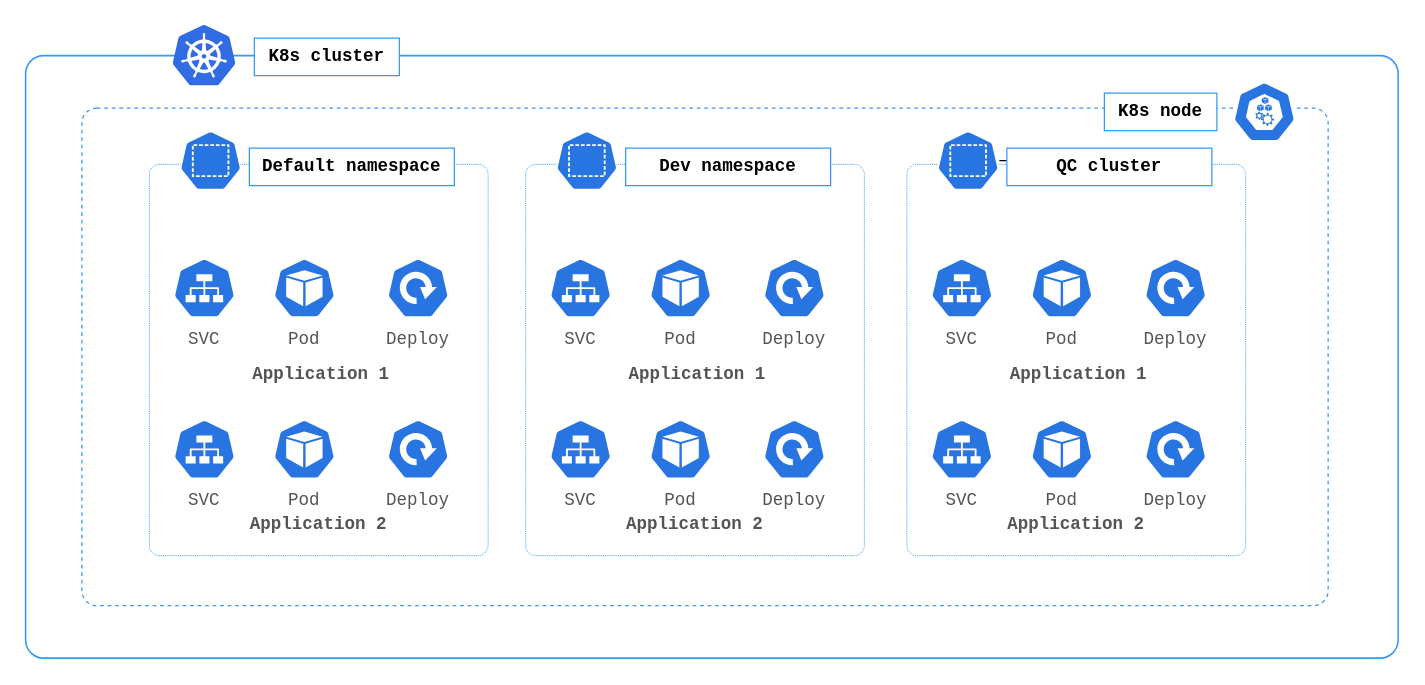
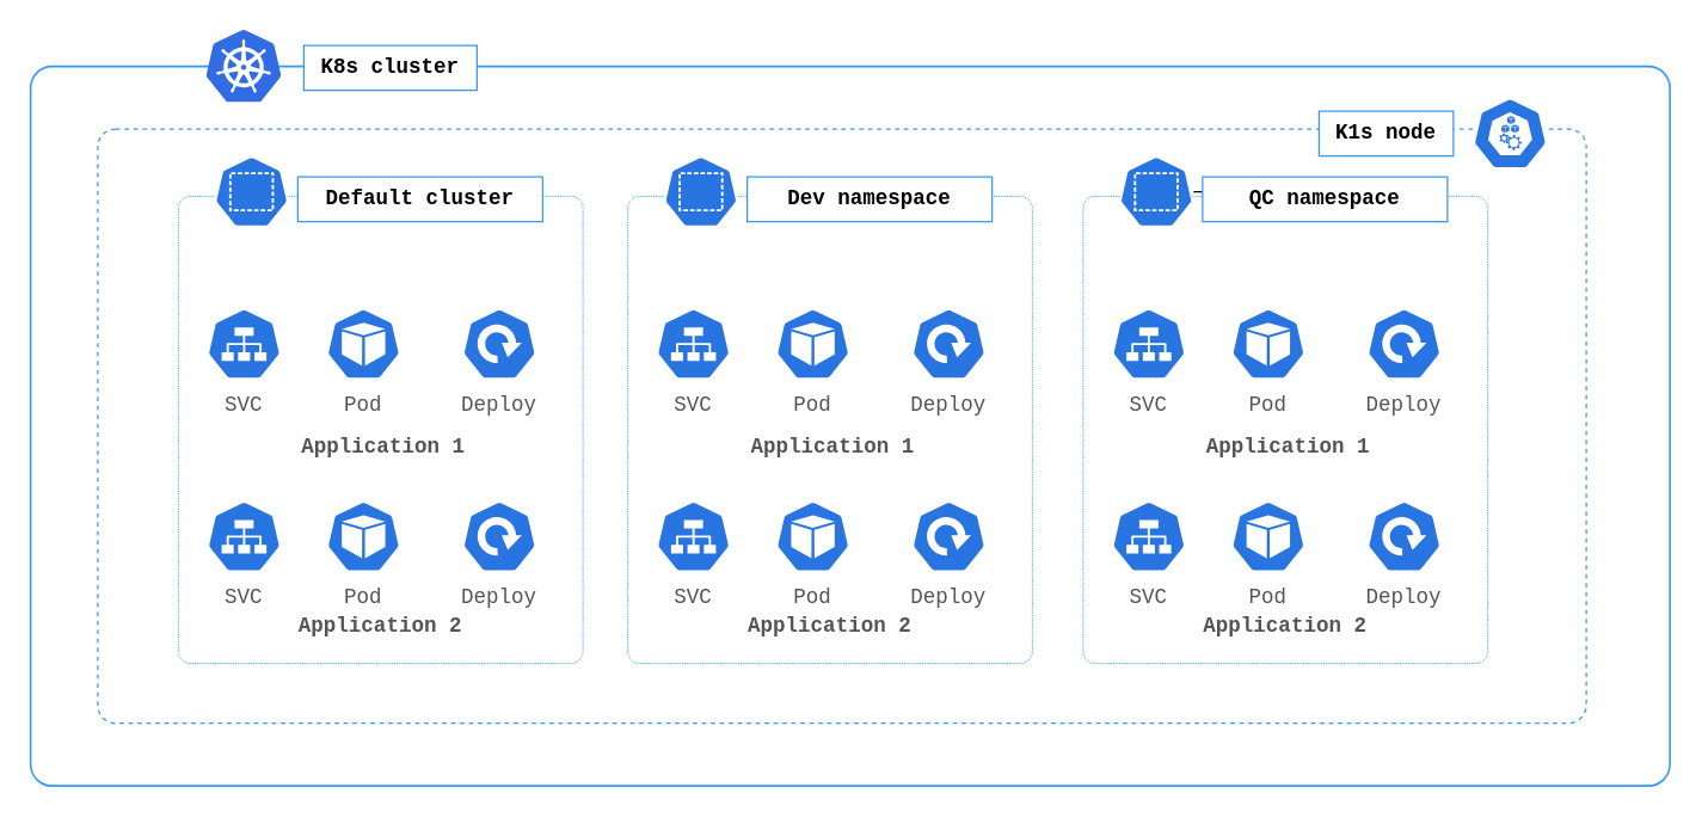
  <mxCell id="0" />
  <mxCell id="1" parent="0" />
  <mxCell id="2" value="" style="rounded=1;whiteSpace=wrap;html=1;arcSize=3;strokeWidth=1.25;strokeColor=#3399FF;" vertex="1" parent="1"><mxGeometry x="20" y="44" width="1098" height="482" as="geometry" /></mxCell>
  <mxCell id="3" value="" style="rounded=1;whiteSpace=wrap;html=1;arcSize=3;strokeWidth=1;strokeColor=#3399FF;dashed=1;" vertex="1" parent="1"><mxGeometry x="65" y="86" width="997" height="398" as="geometry" /></mxCell>
  <mxCell id="4" value="" style="sketch=0;aspect=fixed;html=1;points=[];align=center;image;fontSize=12;image=img/lib/mscae/Kubernetes.svg;" vertex="1" parent="1"><mxGeometry x="138" y="20" width="50.42" height="48.4" as="geometry" /></mxCell>
  <mxCell id="5" value="&lt;font face=&quot;Courier New&quot; style=&quot;font-size: 14px&quot;&gt;&lt;b&gt;K8s cluster&lt;/b&gt;&lt;/font&gt;" style="text;html=1;align=center;verticalAlign=middle;whiteSpace=wrap;rounded=0;fillColor=#FFFFFF;strokeColor=#3399FF;" vertex="1" parent="1"><mxGeometry x="203" y="30" width="116" height="30" as="geometry" /></mxCell>
  <mxCell id="6" value="" style="sketch=0;html=1;dashed=0;whitespace=wrap;fillColor=#2875E2;strokeColor=#ffffff;points=[[0.005,0.63,0],[0.1,0.2,0],[0.9,0.2,0],[0.5,0,0],[0.995,0.63,0],[0.72,0.99,0],[0.5,1,0],[0.28,0.99,0]];shape=mxgraph.kubernetes.icon;prIcon=node;fontFamily=Courier New;fontSize=14;fontColor=#545454;" vertex="1" parent="1"><mxGeometry x="986" y="65" width="50" height="48" as="geometry" /></mxCell>
- <mxCell id="7" value="&lt;font face=&quot;Courier New&quot; style=&quot;font-size: 14px&quot;&gt;&lt;b&gt;K8s node&lt;/b&gt;&lt;/font&gt;" style="text;html=1;align=center;verticalAlign=middle;whiteSpace=wrap;rounded=0;fillColor=#FFFFFF;strokeColor=#3399FF;" vertex="1" parent="1"><mxGeometry x="883" y="74" width="90" height="30" as="geometry" /></mxCell>
+ <mxCell id="7" value="&lt;font face=&quot;Courier New&quot; style=&quot;font-size: 14px&quot;&gt;&lt;b&gt;K1s node&lt;/b&gt;&lt;/font&gt;" style="text;html=1;align=center;verticalAlign=middle;whiteSpace=wrap;rounded=0;fillColor=#FFFFFF;strokeColor=#3399FF;" vertex="1" parent="1"><mxGeometry x="883" y="74" width="90" height="30" as="geometry" /></mxCell>
  <mxCell id="8" value="" style="rounded=1;whiteSpace=wrap;html=1;arcSize=3;strokeWidth=0.75;strokeColor=#3399FF;dashed=1;dashPattern=1 1;" vertex="1" parent="1"><mxGeometry x="119" y="131" width="271" height="313" as="geometry" /></mxCell>
  <mxCell id="9" value="" style="sketch=0;html=1;dashed=0;whitespace=wrap;fillColor=#2875E2;strokeColor=#ffffff;points=[[0.005,0.63,0],[0.1,0.2,0],[0.9,0.2,0],[0.5,0,0],[0.995,0.63,0],[0.72,0.99,0],[0.5,1,0],[0.28,0.99,0]];shape=mxgraph.kubernetes.icon;prIcon=svc;fontFamily=Courier New;fontSize=14;fontColor=#545454;" vertex="1" parent="1"><mxGeometry x="138" y="206" width="50" height="48" as="geometry" /></mxCell>
  <mxCell id="10" value="" style="sketch=0;html=1;dashed=0;whitespace=wrap;fillColor=#2875E2;strokeColor=#ffffff;points=[[0.005,0.63,0],[0.1,0.2,0],[0.9,0.2,0],[0.5,0,0],[0.995,0.63,0],[0.72,0.99,0],[0.5,1,0],[0.28,0.99,0]];shape=mxgraph.kubernetes.icon;prIcon=pod;fontFamily=Courier New;fontSize=14;fontColor=#545454;" vertex="1" parent="1"><mxGeometry x="218" y="206" width="50" height="48" as="geometry" /></mxCell>
  <mxCell id="11" value="" style="sketch=0;html=1;dashed=0;whitespace=wrap;fillColor=#2875E2;strokeColor=#ffffff;points=[[0.005,0.63,0],[0.1,0.2,0],[0.9,0.2,0],[0.5,0,0],[0.995,0.63,0],[0.72,0.99,0],[0.5,1,0],[0.28,0.99,0]];shape=mxgraph.kubernetes.icon;prIcon=deploy;fontFamily=Courier New;fontSize=14;fontColor=#545454;" vertex="1" parent="1"><mxGeometry x="309" y="206" width="50" height="48" as="geometry" /></mxCell>
  <mxCell id="12" value="" style="sketch=0;html=1;dashed=0;whitespace=wrap;fillColor=#2875E2;strokeColor=#ffffff;points=[[0.005,0.63,0],[0.1,0.2,0],[0.9,0.2,0],[0.5,0,0],[0.995,0.63,0],[0.72,0.99,0],[0.5,1,0],[0.28,0.99,0]];shape=mxgraph.kubernetes.icon;prIcon=svc;fontFamily=Courier New;fontSize=14;fontColor=#545454;" vertex="1" parent="1"><mxGeometry x="138" y="335" width="50" height="48" as="geometry" /></mxCell>
  <mxCell id="13" value="" style="sketch=0;html=1;dashed=0;whitespace=wrap;fillColor=#2875E2;strokeColor=#ffffff;points=[[0.005,0.63,0],[0.1,0.2,0],[0.9,0.2,0],[0.5,0,0],[0.995,0.63,0],[0.72,0.99,0],[0.5,1,0],[0.28,0.99,0]];shape=mxgraph.kubernetes.icon;prIcon=pod;fontFamily=Courier New;fontSize=14;fontColor=#545454;" vertex="1" parent="1"><mxGeometry x="218" y="335" width="50" height="48" as="geometry" /></mxCell>
  <mxCell id="14" value="" style="sketch=0;html=1;dashed=0;whitespace=wrap;fillColor=#2875E2;strokeColor=#ffffff;points=[[0.005,0.63,0],[0.1,0.2,0],[0.9,0.2,0],[0.5,0,0],[0.995,0.63,0],[0.72,0.99,0],[0.5,1,0],[0.28,0.99,0]];shape=mxgraph.kubernetes.icon;prIcon=deploy;fontFamily=Courier New;fontSize=14;fontColor=#545454;" vertex="1" parent="1"><mxGeometry x="309" y="335" width="50" height="48" as="geometry" /></mxCell>
  <mxCell id="15" value="" style="sketch=0;html=1;dashed=0;whitespace=wrap;fillColor=#2875E2;strokeColor=#ffffff;points=[[0.005,0.63,0],[0.1,0.2,0],[0.9,0.2,0],[0.5,0,0],[0.995,0.63,0],[0.72,0.99,0],[0.5,1,0],[0.28,0.99,0]];shape=mxgraph.kubernetes.icon;prIcon=ns;fontFamily=Courier New;fontSize=14;fontColor=#545454;" vertex="1" parent="1"><mxGeometry x="143" y="104" width="50" height="48" as="geometry" /></mxCell>
- <mxCell id="16" value="&lt;font face=&quot;Courier New&quot;&gt;&lt;span style=&quot;font-size: 14px&quot;&gt;&lt;b&gt;Default namespace&lt;/b&gt;&lt;/span&gt;&lt;/font&gt;" style="text;html=1;align=center;verticalAlign=middle;whiteSpace=wrap;rounded=0;fillColor=#FFFFFF;strokeColor=#3399FF;" vertex="1" parent="1"><mxGeometry x="199" y="118" width="164" height="30" as="geometry" /></mxCell>
+ <mxCell id="16" value="&lt;font face=&quot;Courier New&quot;&gt;&lt;span style=&quot;font-size: 14px&quot;&gt;&lt;b&gt;Default cluster&lt;/b&gt;&lt;/span&gt;&lt;/font&gt;" style="text;html=1;align=center;verticalAlign=middle;whiteSpace=wrap;rounded=0;fillColor=#FFFFFF;strokeColor=#3399FF;" vertex="1" parent="1"><mxGeometry x="199" y="118" width="164" height="30" as="geometry" /></mxCell>
  <mxCell id="17" value="SVC" style="text;html=1;strokeColor=none;fillColor=none;align=center;verticalAlign=middle;whiteSpace=wrap;rounded=0;fontFamily=Courier New;fontSize=14;fontColor=#545454;" vertex="1" parent="1"><mxGeometry x="133" y="256" width="60" height="30" as="geometry" /></mxCell>
  <mxCell id="18" value="Pod" style="text;html=1;strokeColor=none;fillColor=none;align=center;verticalAlign=middle;whiteSpace=wrap;rounded=0;fontFamily=Courier New;fontSize=14;fontColor=#545454;" vertex="1" parent="1"><mxGeometry x="213" y="256" width="60" height="30" as="geometry" /></mxCell>
  <mxCell id="19" value="Deploy" style="text;html=1;strokeColor=none;fillColor=none;align=center;verticalAlign=middle;whiteSpace=wrap;rounded=0;fontFamily=Courier New;fontSize=14;fontColor=#545454;" vertex="1" parent="1"><mxGeometry x="304" y="256" width="60" height="30" as="geometry" /></mxCell>
  <mxCell id="20" value="Deploy" style="text;html=1;strokeColor=none;fillColor=none;align=center;verticalAlign=middle;whiteSpace=wrap;rounded=0;fontFamily=Courier New;fontSize=14;fontColor=#545454;" vertex="1" parent="1"><mxGeometry x="304" y="385" width="60" height="30" as="geometry" /></mxCell>
  <mxCell id="21" value="Pod" style="text;html=1;strokeColor=none;fillColor=none;align=center;verticalAlign=middle;whiteSpace=wrap;rounded=0;fontFamily=Courier New;fontSize=14;fontColor=#545454;" vertex="1" parent="1"><mxGeometry x="213" y="385" width="60" height="30" as="geometry" /></mxCell>
  <mxCell id="22" value="SVC" style="text;html=1;strokeColor=none;fillColor=none;align=center;verticalAlign=middle;whiteSpace=wrap;rounded=0;fontFamily=Courier New;fontSize=14;fontColor=#545454;" vertex="1" parent="1"><mxGeometry x="133" y="385" width="60" height="30" as="geometry" /></mxCell>
  <mxCell id="23" style="edgeStyle=orthogonalEdgeStyle;rounded=0;orthogonalLoop=1;jettySize=auto;html=1;exitX=0.5;exitY=1;exitDx=0;exitDy=0;fontFamily=Courier New;fontSize=14;fontColor=#545454;" edge="1" parent="1" source="22" target="22"><mxGeometry relative="1" as="geometry" /></mxCell>
  <mxCell id="24" value="&lt;b&gt;Application 1&lt;/b&gt;" style="text;html=1;strokeColor=none;fillColor=none;align=center;verticalAlign=middle;whiteSpace=wrap;rounded=0;fontFamily=Courier New;fontSize=14;fontColor=#545454;" vertex="1" parent="1"><mxGeometry x="182" y="284" width="149" height="30" as="geometry" /></mxCell>
  <mxCell id="25" value="&lt;b&gt;Application 2&lt;/b&gt;" style="text;html=1;strokeColor=none;fillColor=none;align=center;verticalAlign=middle;whiteSpace=wrap;rounded=0;fontFamily=Courier New;fontSize=14;fontColor=#545454;" vertex="1" parent="1"><mxGeometry x="179.5" y="404" width="149" height="30" as="geometry" /></mxCell>
  <mxCell id="26" value="" style="rounded=1;whiteSpace=wrap;html=1;arcSize=3;strokeWidth=0.75;strokeColor=#3399FF;dashed=1;dashPattern=1 1;" vertex="1" parent="1"><mxGeometry x="420" y="131" width="271" height="313" as="geometry" /></mxCell>
  <mxCell id="27" value="" style="sketch=0;html=1;dashed=0;whitespace=wrap;fillColor=#2875E2;strokeColor=#ffffff;points=[[0.005,0.63,0],[0.1,0.2,0],[0.9,0.2,0],[0.5,0,0],[0.995,0.63,0],[0.72,0.99,0],[0.5,1,0],[0.28,0.99,0]];shape=mxgraph.kubernetes.icon;prIcon=svc;fontFamily=Courier New;fontSize=14;fontColor=#545454;" vertex="1" parent="1"><mxGeometry x="439" y="206" width="50" height="48" as="geometry" /></mxCell>
  <mxCell id="28" value="SVC" style="text;html=1;strokeColor=none;fillColor=none;align=center;verticalAlign=middle;whiteSpace=wrap;rounded=0;fontFamily=Courier New;fontSize=14;fontColor=#545454;" vertex="1" parent="1"><mxGeometry x="434" y="256" width="60" height="30" as="geometry" /></mxCell>
  <mxCell id="29" value="" style="sketch=0;html=1;dashed=0;whitespace=wrap;fillColor=#2875E2;strokeColor=#ffffff;points=[[0.005,0.63,0],[0.1,0.2,0],[0.9,0.2,0],[0.5,0,0],[0.995,0.63,0],[0.72,0.99,0],[0.5,1,0],[0.28,0.99,0]];shape=mxgraph.kubernetes.icon;prIcon=pod;fontFamily=Courier New;fontSize=14;fontColor=#545454;" vertex="1" parent="1"><mxGeometry x="519" y="206" width="50" height="48" as="geometry" /></mxCell>
  <mxCell id="30" value="Pod" style="text;html=1;strokeColor=none;fillColor=none;align=center;verticalAlign=middle;whiteSpace=wrap;rounded=0;fontFamily=Courier New;fontSize=14;fontColor=#545454;" vertex="1" parent="1"><mxGeometry x="514" y="256" width="60" height="30" as="geometry" /></mxCell>
  <mxCell id="31" value="" style="sketch=0;html=1;dashed=0;whitespace=wrap;fillColor=#2875E2;strokeColor=#ffffff;points=[[0.005,0.63,0],[0.1,0.2,0],[0.9,0.2,0],[0.5,0,0],[0.995,0.63,0],[0.72,0.99,0],[0.5,1,0],[0.28,0.99,0]];shape=mxgraph.kubernetes.icon;prIcon=deploy;fontFamily=Courier New;fontSize=14;fontColor=#545454;" vertex="1" parent="1"><mxGeometry x="610" y="206" width="50" height="48" as="geometry" /></mxCell>
  <mxCell id="32" value="Deploy" style="text;html=1;strokeColor=none;fillColor=none;align=center;verticalAlign=middle;whiteSpace=wrap;rounded=0;fontFamily=Courier New;fontSize=14;fontColor=#545454;" vertex="1" parent="1"><mxGeometry x="605" y="256" width="60" height="30" as="geometry" /></mxCell>
  <mxCell id="33" value="&lt;b&gt;Application 1&lt;/b&gt;" style="text;html=1;strokeColor=none;fillColor=none;align=center;verticalAlign=middle;whiteSpace=wrap;rounded=0;fontFamily=Courier New;fontSize=14;fontColor=#545454;" vertex="1" parent="1"><mxGeometry x="483" y="284" width="149" height="30" as="geometry" /></mxCell>
  <mxCell id="34" value="" style="sketch=0;html=1;dashed=0;whitespace=wrap;fillColor=#2875E2;strokeColor=#ffffff;points=[[0.005,0.63,0],[0.1,0.2,0],[0.9,0.2,0],[0.5,0,0],[0.995,0.63,0],[0.72,0.99,0],[0.5,1,0],[0.28,0.99,0]];shape=mxgraph.kubernetes.icon;prIcon=deploy;fontFamily=Courier New;fontSize=14;fontColor=#545454;" vertex="1" parent="1"><mxGeometry x="610" y="335" width="50" height="48" as="geometry" /></mxCell>
  <mxCell id="35" value="" style="sketch=0;html=1;dashed=0;whitespace=wrap;fillColor=#2875E2;strokeColor=#ffffff;points=[[0.005,0.63,0],[0.1,0.2,0],[0.9,0.2,0],[0.5,0,0],[0.995,0.63,0],[0.72,0.99,0],[0.5,1,0],[0.28,0.99,0]];shape=mxgraph.kubernetes.icon;prIcon=pod;fontFamily=Courier New;fontSize=14;fontColor=#545454;" vertex="1" parent="1"><mxGeometry x="519" y="335" width="50" height="48" as="geometry" /></mxCell>
  <mxCell id="36" value="" style="sketch=0;html=1;dashed=0;whitespace=wrap;fillColor=#2875E2;strokeColor=#ffffff;points=[[0.005,0.63,0],[0.1,0.2,0],[0.9,0.2,0],[0.5,0,0],[0.995,0.63,0],[0.72,0.99,0],[0.5,1,0],[0.28,0.99,0]];shape=mxgraph.kubernetes.icon;prIcon=svc;fontFamily=Courier New;fontSize=14;fontColor=#545454;" vertex="1" parent="1"><mxGeometry x="439" y="335" width="50" height="48" as="geometry" /></mxCell>
  <mxCell id="37" value="SVC" style="text;html=1;strokeColor=none;fillColor=none;align=center;verticalAlign=middle;whiteSpace=wrap;rounded=0;fontFamily=Courier New;fontSize=14;fontColor=#545454;" vertex="1" parent="1"><mxGeometry x="434" y="385" width="60" height="30" as="geometry" /></mxCell>
  <mxCell id="38" value="Pod" style="text;html=1;strokeColor=none;fillColor=none;align=center;verticalAlign=middle;whiteSpace=wrap;rounded=0;fontFamily=Courier New;fontSize=14;fontColor=#545454;" vertex="1" parent="1"><mxGeometry x="514" y="385" width="60" height="30" as="geometry" /></mxCell>
  <mxCell id="39" value="Deploy" style="text;html=1;strokeColor=none;fillColor=none;align=center;verticalAlign=middle;whiteSpace=wrap;rounded=0;fontFamily=Courier New;fontSize=14;fontColor=#545454;" vertex="1" parent="1"><mxGeometry x="605" y="385" width="60" height="30" as="geometry" /></mxCell>
  <mxCell id="40" value="&lt;b&gt;Application 2&lt;/b&gt;" style="text;html=1;strokeColor=none;fillColor=none;align=center;verticalAlign=middle;whiteSpace=wrap;rounded=0;fontFamily=Courier New;fontSize=14;fontColor=#545454;" vertex="1" parent="1"><mxGeometry x="480.5" y="404" width="149" height="30" as="geometry" /></mxCell>
  <mxCell id="41" value="" style="edgeStyle=orthogonalEdgeStyle;rounded=0;orthogonalLoop=1;jettySize=auto;html=1;fontFamily=Courier New;fontSize=14;fontColor=#545454;" edge="1" parent="1" source="59" target="60"><mxGeometry relative="1" as="geometry" /></mxCell>
  <mxCell id="42" value="" style="rounded=1;whiteSpace=wrap;html=1;arcSize=3;strokeWidth=0.75;strokeColor=#3399FF;dashed=1;dashPattern=1 1;" vertex="1" parent="1"><mxGeometry x="725" y="131" width="271" height="313" as="geometry" /></mxCell>
  <mxCell id="43" value="" style="sketch=0;html=1;dashed=0;whitespace=wrap;fillColor=#2875E2;strokeColor=#ffffff;points=[[0.005,0.63,0],[0.1,0.2,0],[0.9,0.2,0],[0.5,0,0],[0.995,0.63,0],[0.72,0.99,0],[0.5,1,0],[0.28,0.99,0]];shape=mxgraph.kubernetes.icon;prIcon=svc;fontFamily=Courier New;fontSize=14;fontColor=#545454;" vertex="1" parent="1"><mxGeometry x="744" y="206" width="50" height="48" as="geometry" /></mxCell>
  <mxCell id="44" value="SVC" style="text;html=1;strokeColor=none;fillColor=none;align=center;verticalAlign=middle;whiteSpace=wrap;rounded=0;fontFamily=Courier New;fontSize=14;fontColor=#545454;" vertex="1" parent="1"><mxGeometry x="739" y="256" width="60" height="30" as="geometry" /></mxCell>
  <mxCell id="45" value="" style="sketch=0;html=1;dashed=0;whitespace=wrap;fillColor=#2875E2;strokeColor=#ffffff;points=[[0.005,0.63,0],[0.1,0.2,0],[0.9,0.2,0],[0.5,0,0],[0.995,0.63,0],[0.72,0.99,0],[0.5,1,0],[0.28,0.99,0]];shape=mxgraph.kubernetes.icon;prIcon=pod;fontFamily=Courier New;fontSize=14;fontColor=#545454;" vertex="1" parent="1"><mxGeometry x="824" y="206" width="50" height="48" as="geometry" /></mxCell>
  <mxCell id="46" value="Pod" style="text;html=1;strokeColor=none;fillColor=none;align=center;verticalAlign=middle;whiteSpace=wrap;rounded=0;fontFamily=Courier New;fontSize=14;fontColor=#545454;" vertex="1" parent="1"><mxGeometry x="819" y="256" width="60" height="30" as="geometry" /></mxCell>
  <mxCell id="47" value="" style="sketch=0;html=1;dashed=0;whitespace=wrap;fillColor=#2875E2;strokeColor=#ffffff;points=[[0.005,0.63,0],[0.1,0.2,0],[0.9,0.2,0],[0.5,0,0],[0.995,0.63,0],[0.72,0.99,0],[0.5,1,0],[0.28,0.99,0]];shape=mxgraph.kubernetes.icon;prIcon=deploy;fontFamily=Courier New;fontSize=14;fontColor=#545454;" vertex="1" parent="1"><mxGeometry x="915" y="206" width="50" height="48" as="geometry" /></mxCell>
  <mxCell id="48" value="Deploy" style="text;html=1;strokeColor=none;fillColor=none;align=center;verticalAlign=middle;whiteSpace=wrap;rounded=0;fontFamily=Courier New;fontSize=14;fontColor=#545454;" vertex="1" parent="1"><mxGeometry x="910" y="256" width="60" height="30" as="geometry" /></mxCell>
  <mxCell id="49" value="&lt;b&gt;Application 1&lt;/b&gt;" style="text;html=1;strokeColor=none;fillColor=none;align=center;verticalAlign=middle;whiteSpace=wrap;rounded=0;fontFamily=Courier New;fontSize=14;fontColor=#545454;" vertex="1" parent="1"><mxGeometry x="788" y="284" width="149" height="30" as="geometry" /></mxCell>
  <mxCell id="50" value="" style="sketch=0;html=1;dashed=0;whitespace=wrap;fillColor=#2875E2;strokeColor=#ffffff;points=[[0.005,0.63,0],[0.1,0.2,0],[0.9,0.2,0],[0.5,0,0],[0.995,0.63,0],[0.72,0.99,0],[0.5,1,0],[0.28,0.99,0]];shape=mxgraph.kubernetes.icon;prIcon=deploy;fontFamily=Courier New;fontSize=14;fontColor=#545454;" vertex="1" parent="1"><mxGeometry x="915" y="335" width="50" height="48" as="geometry" /></mxCell>
  <mxCell id="51" value="" style="sketch=0;html=1;dashed=0;whitespace=wrap;fillColor=#2875E2;strokeColor=#ffffff;points=[[0.005,0.63,0],[0.1,0.2,0],[0.9,0.2,0],[0.5,0,0],[0.995,0.63,0],[0.72,0.99,0],[0.5,1,0],[0.28,0.99,0]];shape=mxgraph.kubernetes.icon;prIcon=pod;fontFamily=Courier New;fontSize=14;fontColor=#545454;" vertex="1" parent="1"><mxGeometry x="824" y="335" width="50" height="48" as="geometry" /></mxCell>
  <mxCell id="52" value="" style="sketch=0;html=1;dashed=0;whitespace=wrap;fillColor=#2875E2;strokeColor=#ffffff;points=[[0.005,0.63,0],[0.1,0.2,0],[0.9,0.2,0],[0.5,0,0],[0.995,0.63,0],[0.72,0.99,0],[0.5,1,0],[0.28,0.99,0]];shape=mxgraph.kubernetes.icon;prIcon=svc;fontFamily=Courier New;fontSize=14;fontColor=#545454;" vertex="1" parent="1"><mxGeometry x="744" y="335" width="50" height="48" as="geometry" /></mxCell>
  <mxCell id="53" value="SVC" style="text;html=1;strokeColor=none;fillColor=none;align=center;verticalAlign=middle;whiteSpace=wrap;rounded=0;fontFamily=Courier New;fontSize=14;fontColor=#545454;" vertex="1" parent="1"><mxGeometry x="739" y="385" width="60" height="30" as="geometry" /></mxCell>
  <mxCell id="54" value="Pod" style="text;html=1;strokeColor=none;fillColor=none;align=center;verticalAlign=middle;whiteSpace=wrap;rounded=0;fontFamily=Courier New;fontSize=14;fontColor=#545454;" vertex="1" parent="1"><mxGeometry x="819" y="385" width="60" height="30" as="geometry" /></mxCell>
  <mxCell id="55" value="Deploy" style="text;html=1;strokeColor=none;fillColor=none;align=center;verticalAlign=middle;whiteSpace=wrap;rounded=0;fontFamily=Courier New;fontSize=14;fontColor=#545454;" vertex="1" parent="1"><mxGeometry x="910" y="385" width="60" height="30" as="geometry" /></mxCell>
  <mxCell id="56" value="&lt;b&gt;Application 2&lt;/b&gt;" style="text;html=1;strokeColor=none;fillColor=none;align=center;verticalAlign=middle;whiteSpace=wrap;rounded=0;fontFamily=Courier New;fontSize=14;fontColor=#545454;" vertex="1" parent="1"><mxGeometry x="785.5" y="404" width="149" height="30" as="geometry" /></mxCell>
  <mxCell id="57" value="&lt;font face=&quot;Courier New&quot;&gt;&lt;span style=&quot;font-size: 14px&quot;&gt;&lt;b&gt;Dev namespace&lt;/b&gt;&lt;/span&gt;&lt;/font&gt;" style="text;html=1;align=center;verticalAlign=middle;whiteSpace=wrap;rounded=0;fillColor=#FFFFFF;strokeColor=#3399FF;" vertex="1" parent="1"><mxGeometry x="500" y="118" width="164" height="30" as="geometry" /></mxCell>
  <mxCell id="58" value="" style="sketch=0;html=1;dashed=0;whitespace=wrap;fillColor=#2875E2;strokeColor=#ffffff;points=[[0.005,0.63,0],[0.1,0.2,0],[0.9,0.2,0],[0.5,0,0],[0.995,0.63,0],[0.72,0.99,0],[0.5,1,0],[0.28,0.99,0]];shape=mxgraph.kubernetes.icon;prIcon=ns;fontFamily=Courier New;fontSize=14;fontColor=#545454;" vertex="1" parent="1"><mxGeometry x="444" y="104" width="50" height="48" as="geometry" /></mxCell>
  <mxCell id="59" value="" style="sketch=0;html=1;dashed=0;whitespace=wrap;fillColor=#2875E2;strokeColor=#ffffff;points=[[0.005,0.63,0],[0.1,0.2,0],[0.9,0.2,0],[0.5,0,0],[0.995,0.63,0],[0.72,0.99,0],[0.5,1,0],[0.28,0.99,0]];shape=mxgraph.kubernetes.icon;prIcon=ns;fontFamily=Courier New;fontSize=14;fontColor=#545454;" vertex="1" parent="1"><mxGeometry x="749" y="104" width="50" height="48" as="geometry" /></mxCell>
- <mxCell id="60" value="&lt;font face=&quot;Courier New&quot;&gt;&lt;span style=&quot;font-size: 14px&quot;&gt;&lt;b&gt;QC cluster&lt;/b&gt;&lt;/span&gt;&lt;/font&gt;" style="text;html=1;align=center;verticalAlign=middle;whiteSpace=wrap;rounded=0;fillColor=#FFFFFF;strokeColor=#3399FF;" vertex="1" parent="1"><mxGeometry x="805" y="118" width="164" height="30" as="geometry" /></mxCell>
+ <mxCell id="60" value="&lt;font face=&quot;Courier New&quot;&gt;&lt;span style=&quot;font-size: 14px&quot;&gt;&lt;b&gt;QC namespace&lt;/b&gt;&lt;/span&gt;&lt;/font&gt;" style="text;html=1;align=center;verticalAlign=middle;whiteSpace=wrap;rounded=0;fillColor=#FFFFFF;strokeColor=#3399FF;" vertex="1" parent="1"><mxGeometry x="805" y="118" width="164" height="30" as="geometry" /></mxCell>
